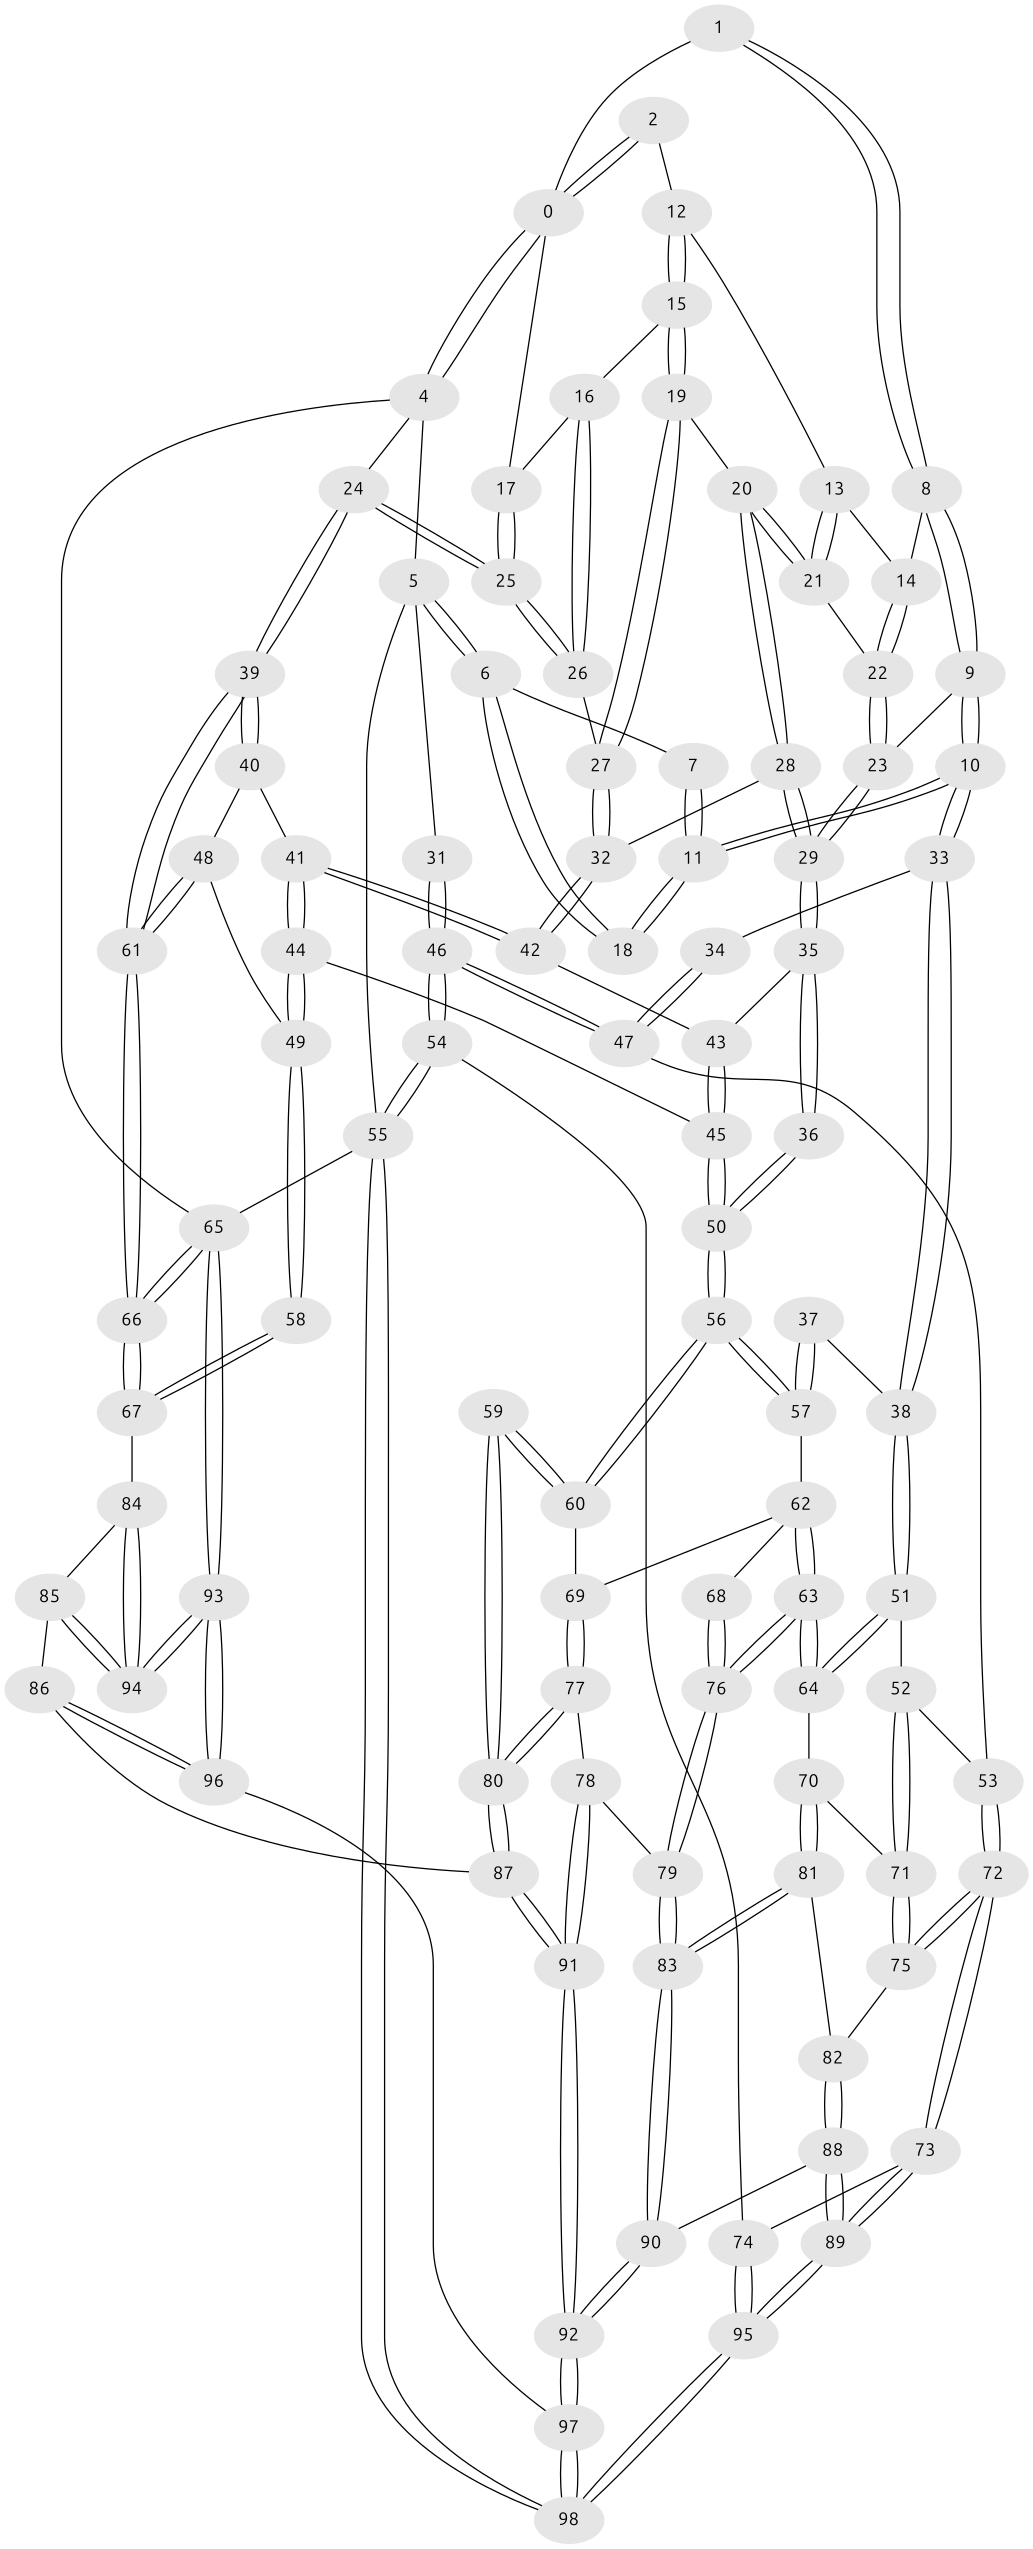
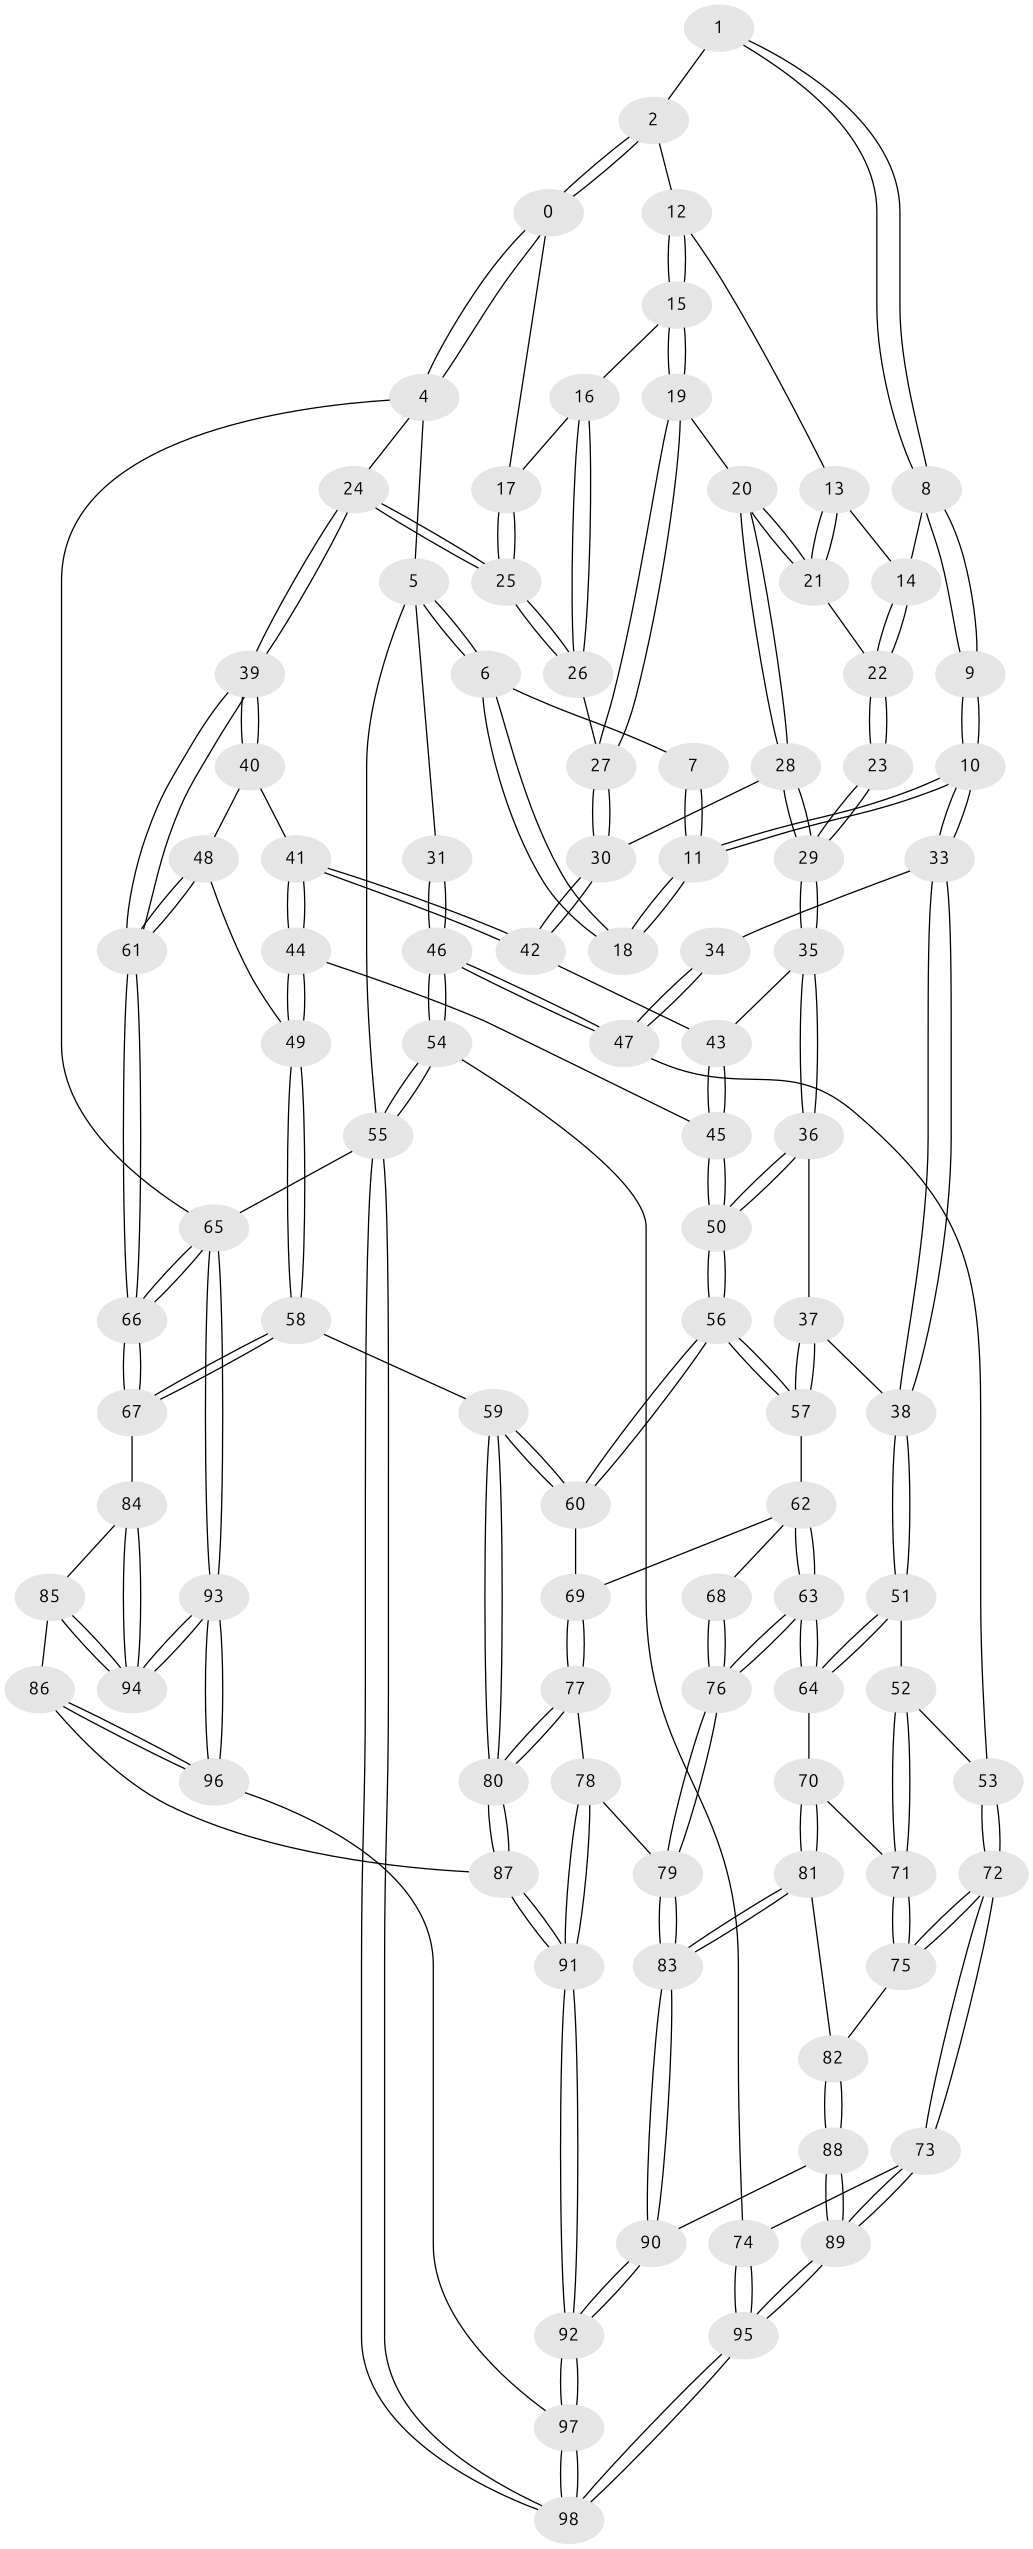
  graph {
    fontname=Ubuntu
    node [color=gray90 fontname=Ubuntu style=filled]
    edge [fontname=Ubuntu]
    1
    2
    8
    n4 [label=0]
    12
    9
    14
    4
    17
    13
    15
    5
    24
    65
    25
    6
    31
    55
    39
    66
    93
    7
    18
    46
    98
    11
    10
    23
    22
    33
    29
    34
    38
    21
    16
    19
    26
    20
    27
    28
-   30 [label=32]
+   30
    35
    40
    61
    42
    36
    43
    47
    54
    51
    53
    37
    50
    45
    57
    56
    62
    52
    64
    41
    48
    44
    49
    58
    74
    72
    59
    67
    60
    71
    70
    75
    73
    95
    69
    63
    68
    80
    84
    87
    77
    76
    79
    81
    94
    96
    85
    78
    82
    83
    89
    88
    91
    92
    90
    86
    97
-   1 -- n4
+   1 -- 2
    1 -- 8
    1 -- 8
    2 -- n4
    2 -- n4
    2 -- 12
    8 -- 9
    8 -- 9
    8 -- 14
    n4 -- 4
    n4 -- 4
    n4 -- 17
    12 -- 13
    12 -- 15
    12 -- 15
    9 -- 10
    9 -- 10
-   9 -- 23
    14 -- 22
    14 -- 22
    4 -- 5
    4 -- 24
    4 -- 65
    17 -- 25
    17 -- 25
    13 -- 14
    13 -- 21
    13 -- 21
    15 -- 16
    15 -- 19
    15 -- 19
    5 -- 6
    5 -- 6
    5 -- 31
    5 -- 55
    24 -- 25
    24 -- 25
    24 -- 39
    24 -- 39
    65 -- 66
    65 -- 66
    65 -- 93
    65 -- 93
    25 -- 26
    25 -- 26
    6 -- 7
    6 -- 18
    6 -- 18
    31 -- 46
    31 -- 46
    55 -- 65
    55 -- 98
    55 -- 98
    39 -- 40
    39 -- 40
    39 -- 61
    39 -- 61
    66 -- 67
    66 -- 67
    93 -- 94
    93 -- 94
    93 -- 96
    93 -- 96
    7 -- 11
    7 -- 11
    46 -- 47
    46 -- 47
    46 -- 54
    46 -- 54
    11 -- 18
    11 -- 18
    10 -- 11
    10 -- 11
    10 -- 33
    10 -- 33
    23 -- 29
    23 -- 29
    22 -- 23
    22 -- 23
    33 -- 34
    33 -- 38
    33 -- 38
    29 -- 35
    29 -- 35
    34 -- 47
    34 -- 47
    38 -- 51
    38 -- 51
    21 -- 22
    16 -- 17
    16 -- 26
    16 -- 26
    19 -- 20
    19 -- 27
    19 -- 27
    26 -- 27
    20 -- 21
    20 -- 21
    20 -- 28
    20 -- 28
    27 -- 30
    27 -- 30
    28 -- 29
    28 -- 29
    28 -- 30
    30 -- 42
    30 -- 42
    35 -- 36
    35 -- 36
    35 -- 43
    40 -- 41
    40 -- 48
    61 -- 66
    61 -- 66
    42 -- 43
+   36 -- 37
    36 -- 50
    36 -- 50
    43 -- 45
    43 -- 45
    47 -- 53
    54 -- 55
    54 -- 55
    54 -- 74
    51 -- 52
    51 -- 64
    51 -- 64
    53 -- 72
    53 -- 72
    37 -- 38
    37 -- 57
    37 -- 57
    50 -- 56
    50 -- 56
    45 -- 50
    45 -- 50
    57 -- 62
    56 -- 57
    56 -- 57
    56 -- 60
    56 -- 60
    62 -- 69
    62 -- 63
    62 -- 63
    62 -- 68
    52 -- 53
    52 -- 71
    52 -- 71
    64 -- 70
    41 -- 42
    41 -- 42
    41 -- 44
    41 -- 44
    48 -- 61
    48 -- 61
    48 -- 49
    44 -- 45
    44 -- 49
    44 -- 49
    49 -- 58
    49 -- 58
+   58 -- 59
    58 -- 67
    58 -- 67
    74 -- 95
    74 -- 95
    72 -- 75
    72 -- 75
    72 -- 73
    72 -- 73
    59 -- 60
    59 -- 60
    59 -- 80
    59 -- 80
    67 -- 84
    60 -- 69
    71 -- 75
    71 -- 75
    70 -- 71
    70 -- 81
    70 -- 81
    75 -- 82
    73 -- 74
    73 -- 89
    73 -- 89
    95 -- 98
    95 -- 98
    69 -- 77
    69 -- 77
    63 -- 64
    63 -- 64
    63 -- 76
    63 -- 76
    68 -- 76
    68 -- 76
    80 -- 87
    80 -- 87
    84 -- 94
    84 -- 94
    84 -- 85
    87 -- 91
    87 -- 91
    77 -- 80
    77 -- 80
    77 -- 78
    76 -- 79
    76 -- 79
    79 -- 83
    79 -- 83
    81 -- 82
    81 -- 83
    81 -- 83
    96 -- 97
    85 -- 94
    85 -- 94
    85 -- 86
    78 -- 79
    78 -- 91
    78 -- 91
    82 -- 88
    82 -- 88
    83 -- 90
    83 -- 90
    89 -- 95
    89 -- 95
    88 -- 89
    88 -- 89
    88 -- 90
    91 -- 92
    91 -- 92
    92 -- 97
    92 -- 97
    90 -- 92
    90 -- 92
    86 -- 87
    86 -- 96
    86 -- 96
    97 -- 98
    97 -- 98
  }
